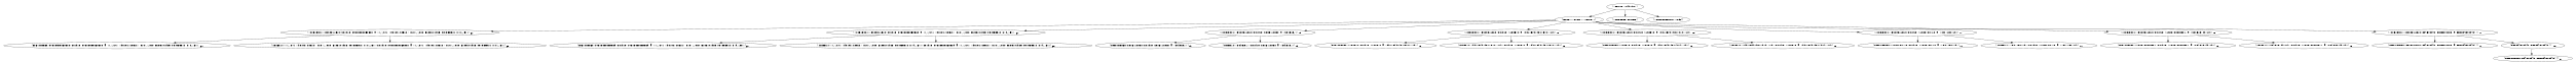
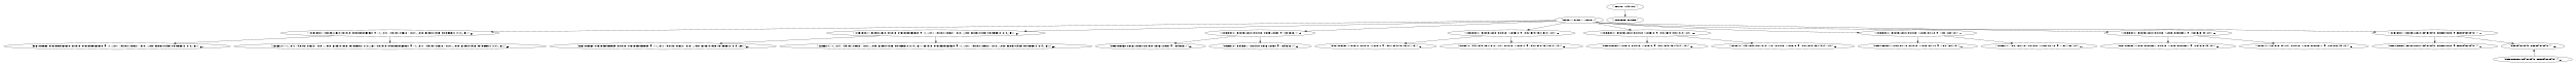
  digraph {
    fontname="DejaVu Sans Mono"
    node [fontname="DejaVu Sans Mono"]
    edge [fontname="DejaVu Sans Mono"]
    n1 [label=<(METHOD,&lt;clinit&gt;)>]
    n2 [label=<(BLOCK,&lt;empty&gt;,&lt;empty&gt;)>]
    n3 [label=<(MODIFIER,STATIC)>]
-   n4 [label=<(METHOD_RETURN,void)>]
    n5 [label=<(&lt;operator&gt;.assignment,String PUBLICID_EJB11 = &quot;-//Sun Microsystems, Inc.//DTD Enterprise JavaBeans 1.1//EN&quot;)<SUB>64</SUB>>]
    n6 [label=<(&lt;operator&gt;.assignment,String PUBLICID_EJB20 = &quot;-//Sun Microsystems, Inc.//DTD Enterprise JavaBeans 2.0//EN&quot;)<SUB>67</SUB>>]
    n7 [label=<(&lt;operator&gt;.assignment,String SCHEMA_DIR = &quot;Schema/&quot;)<SUB>70</SUB>>]
    n8 [label=<(&lt;operator&gt;.assignment,String WAS_EXT = &quot;ibm-ejb-jar-ext.xmi&quot;)<SUB>72</SUB>>]
    n9 [label=<(&lt;operator&gt;.assignment,String WAS_BND = &quot;ibm-ejb-jar-bnd.xmi&quot;)<SUB>73</SUB>>]
    n10 [label=<(&lt;operator&gt;.assignment,String WAS_CMP_MAP = &quot;Map.mapxmi&quot;)<SUB>74</SUB>>]
    n11 [label=<(&lt;operator&gt;.assignment,String WAS_CMP_SCHEMA = &quot;Schema.dbxmi&quot;)<SUB>75</SUB>>]
    n12 [label=<(&lt;operator&gt;.assignment,FileUtils FILE_UTILS = getFileUtils())<SUB>77</SUB>>]
    n13 [label=<(IDENTIFIER,PUBLICID_EJB11,String PUBLICID_EJB11 = &quot;-//Sun Microsystems, Inc.//DTD Enterprise JavaBeans 1.1//EN&quot;)<SUB>64</SUB>>]
    n14 [label=<(LITERAL,&quot;-//Sun Microsystems, Inc.//DTD Enterprise JavaBeans 1.1//EN&quot;,String PUBLICID_EJB11 = &quot;-//Sun Microsystems, Inc.//DTD Enterprise JavaBeans 1.1//EN&quot;)<SUB>65</SUB>>]
    n15 [label=<(IDENTIFIER,PUBLICID_EJB20,String PUBLICID_EJB20 = &quot;-//Sun Microsystems, Inc.//DTD Enterprise JavaBeans 2.0//EN&quot;)<SUB>67</SUB>>]
    n16 [label=<(LITERAL,&quot;-//Sun Microsystems, Inc.//DTD Enterprise JavaBeans 2.0//EN&quot;,String PUBLICID_EJB20 = &quot;-//Sun Microsystems, Inc.//DTD Enterprise JavaBeans 2.0//EN&quot;)<SUB>68</SUB>>]
    n17 [label=<(IDENTIFIER,SCHEMA_DIR,String SCHEMA_DIR = &quot;Schema/&quot;)<SUB>70</SUB>>]
    n18 [label=<(LITERAL,&quot;Schema/&quot;,String SCHEMA_DIR = &quot;Schema/&quot;)<SUB>70</SUB>>]
    n19 [label=<(IDENTIFIER,WAS_EXT,String WAS_EXT = &quot;ibm-ejb-jar-ext.xmi&quot;)<SUB>72</SUB>>]
    n20 [label=<(LITERAL,&quot;ibm-ejb-jar-ext.xmi&quot;,String WAS_EXT = &quot;ibm-ejb-jar-ext.xmi&quot;)<SUB>72</SUB>>]
    n21 [label=<(IDENTIFIER,WAS_BND,String WAS_BND = &quot;ibm-ejb-jar-bnd.xmi&quot;)<SUB>73</SUB>>]
    n22 [label=<(LITERAL,&quot;ibm-ejb-jar-bnd.xmi&quot;,String WAS_BND = &quot;ibm-ejb-jar-bnd.xmi&quot;)<SUB>73</SUB>>]
    n23 [label=<(IDENTIFIER,WAS_CMP_MAP,String WAS_CMP_MAP = &quot;Map.mapxmi&quot;)<SUB>74</SUB>>]
    n24 [label=<(LITERAL,&quot;Map.mapxmi&quot;,String WAS_CMP_MAP = &quot;Map.mapxmi&quot;)<SUB>74</SUB>>]
    n25 [label=<(IDENTIFIER,WAS_CMP_SCHEMA,String WAS_CMP_SCHEMA = &quot;Schema.dbxmi&quot;)<SUB>75</SUB>>]
    n26 [label=<(LITERAL,&quot;Schema.dbxmi&quot;,String WAS_CMP_SCHEMA = &quot;Schema.dbxmi&quot;)<SUB>75</SUB>>]
    n27 [label=<(IDENTIFIER,FILE_UTILS,FileUtils FILE_UTILS = getFileUtils())<SUB>77</SUB>>]
    n28 [label=<(getFileUtils,getFileUtils())<SUB>72</SUB>>]
    n29 [label=<(IDENTIFIER,FileUtils,getFileUtils())<SUB>27</SUB>>]
-   n1 -> n2
    n1 -> n3
-   n1 -> n4
    n2 -> n5
    n2 -> n6
    n2 -> n7
    n2 -> n8
    n2 -> n9
    n2 -> n10
    n2 -> n11
    n2 -> n12
    n5 -> n13
    n5 -> n14
    n6 -> n15
    n6 -> n16
    n7 -> n17
    n7 -> n18
    n8 -> n19
    n8 -> n20
    n9 -> n21
    n9 -> n22
    n10 -> n23
    n10 -> n24
    n11 -> n25
    n11 -> n26
    n12 -> n27
    n12 -> n28
-   n28 -> n29
+   n29 -> n28
  }
